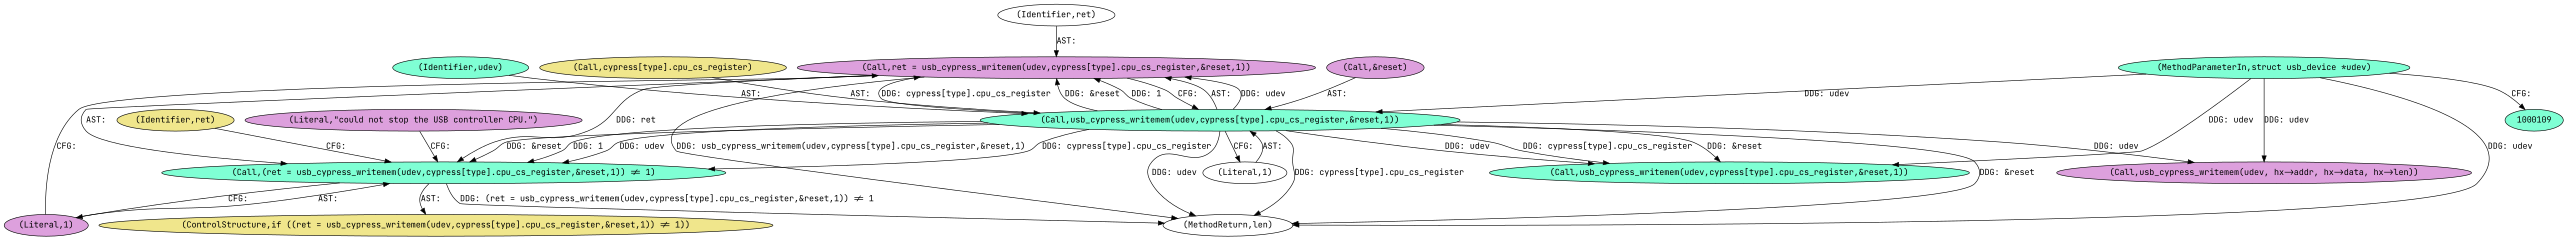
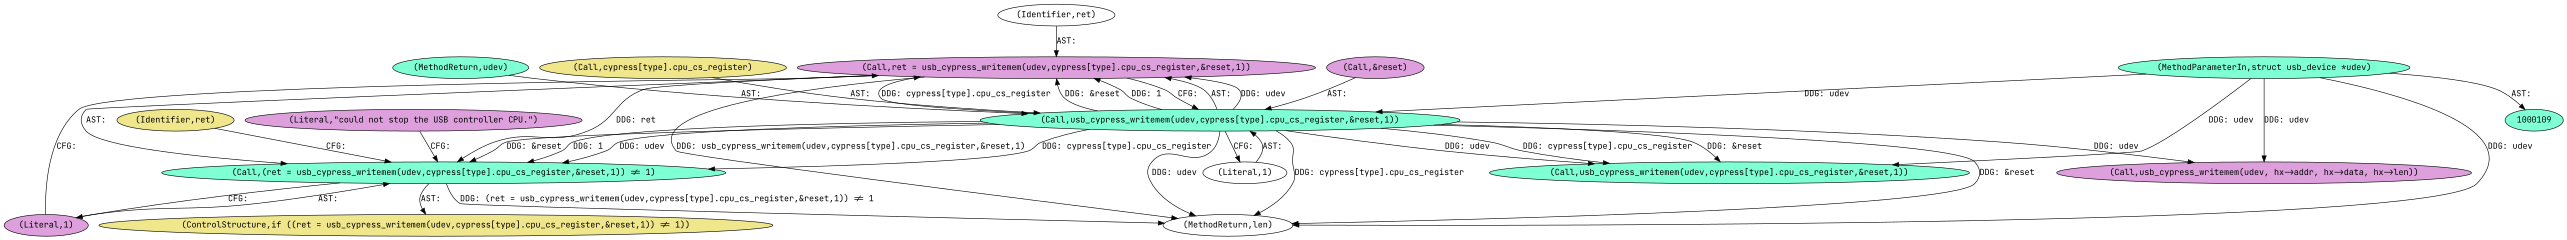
  digraph {
    fontname="JetBrains Mono"
    node [fillcolor=aquamarine fontname="JetBrains Mono" style=filled]
    edge [fontname="JetBrains Mono"]
    n1 [fillcolor=plum label="(Call,ret = usb_cypress_writemem(udev,cypress[type].cpu_cs_register,&reset,1))"]
    n2 [label="(Call,usb_cypress_writemem(udev,cypress[type].cpu_cs_register,&reset,1))"]
    n3 [label="(Call,(ret = usb_cypress_writemem(udev,cypress[type].cpu_cs_register,&reset,1)) != 1)"]
    n4 [fillcolor=white label="(MethodReturn,len)"]
    n5 [fillcolor=white label="(Literal,1)"]
    n6 [fillcolor=plum label="(Call,usb_cypress_writemem(udev, hx->addr, hx->data, hx->len))"]
    n7 [label="(Call,usb_cypress_writemem(udev,cypress[type].cpu_cs_register,&reset,1))"]
    n8 [fillcolor=plum label="(Literal,1)"]
    n9 [fillcolor=khaki label="(ControlStructure,if ((ret = usb_cypress_writemem(udev,cypress[type].cpu_cs_register,&reset,1)) != 1))"]
    n10 [label="(MethodParameterIn,struct usb_device *udev)"]
    n11 [label=1000109]
    n12 [fillcolor=khaki label="(Identifier,ret)"]
    n13 [fillcolor=khaki label="(Call,cypress[type].cpu_cs_register)"]
    n14 [fillcolor=plum label="(Call,&reset)"]
    n15 [fillcolor=plum label="(Literal,\"could not stop the USB controller CPU.\")"]
-   n16 [label="(Identifier,udev)"]
+   n16 [label="(MethodReturn,udev)"]
    n17 [fillcolor=white label="(Identifier,ret)"]
    n1 -> n2 [label="CFG: "]
    n1 -> n3 [label="AST: "]
    n1 -> n3 [label="DDG: ret"]
    n1 -> n4 [label="DDG: usb_cypress_writemem(udev,cypress[type].cpu_cs_register,&reset,1)"]
    n2 -> n1 [label="AST: "]
    n2 -> n1 [label="DDG: udev"]
    n2 -> n1 [label="DDG: cypress[type].cpu_cs_register"]
    n2 -> n1 [label="DDG: &reset"]
    n2 -> n1 [label="DDG: 1"]
    n2 -> n3 [label="DDG: udev"]
    n2 -> n3 [label="DDG: cypress[type].cpu_cs_register"]
    n2 -> n3 [label="DDG: &reset"]
    n2 -> n3 [label="DDG: 1"]
    n2 -> n4 [label="DDG: &reset"]
    n2 -> n4 [label="DDG: udev"]
    n2 -> n4 [label="DDG: cypress[type].cpu_cs_register"]
    n2 -> n5 [label="CFG: "]
    n2 -> n6 [label="DDG: udev"]
    n2 -> n7 [label="DDG: udev"]
    n2 -> n7 [label="DDG: cypress[type].cpu_cs_register"]
    n2 -> n7 [label="DDG: &reset"]
    n3 -> n4 [label="DDG: (ret = usb_cypress_writemem(udev,cypress[type].cpu_cs_register,&reset,1)) != 1"]
    n3 -> n8 [label="CFG: "]
    n3 -> n9 [label="AST: "]
    n5 -> n2 [label="AST: "]
    n8 -> n1 [label="CFG: "]
    n8 -> n3 [label="AST: "]
    n10 -> n2 [label="DDG: udev"]
    n10 -> n4 [label="DDG: udev"]
    n10 -> n6 [label="DDG: udev"]
    n10 -> n7 [label="DDG: udev"]
-   n10 -> n11 [label="CFG: "]
+   n10 -> n11 [label="AST: "]
    n12 -> n3 [label="CFG: "]
    n13 -> n2 [label="AST: "]
    n14 -> n2 [label="AST: "]
    n15 -> n3 [label="CFG: "]
    n16 -> n2 [label="AST: "]
    n17 -> n1 [label="AST: "]
  }
